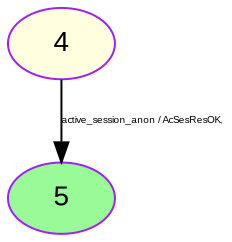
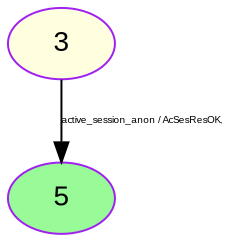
  digraph {
    fontname="Liberation Sans"
    node [shape=ellipse style=filled color=purple fontname="Liberation Sans"]
-   4 [fillcolor=lightyellow]
+   4 [fillcolor=lightyellow label=3]
    5 [fillcolor=palegreen]
    4 -> 5 [fontsize=5 label="active_session_anon / AcSesResOK," fontname="Liberation Sans"]
  }
